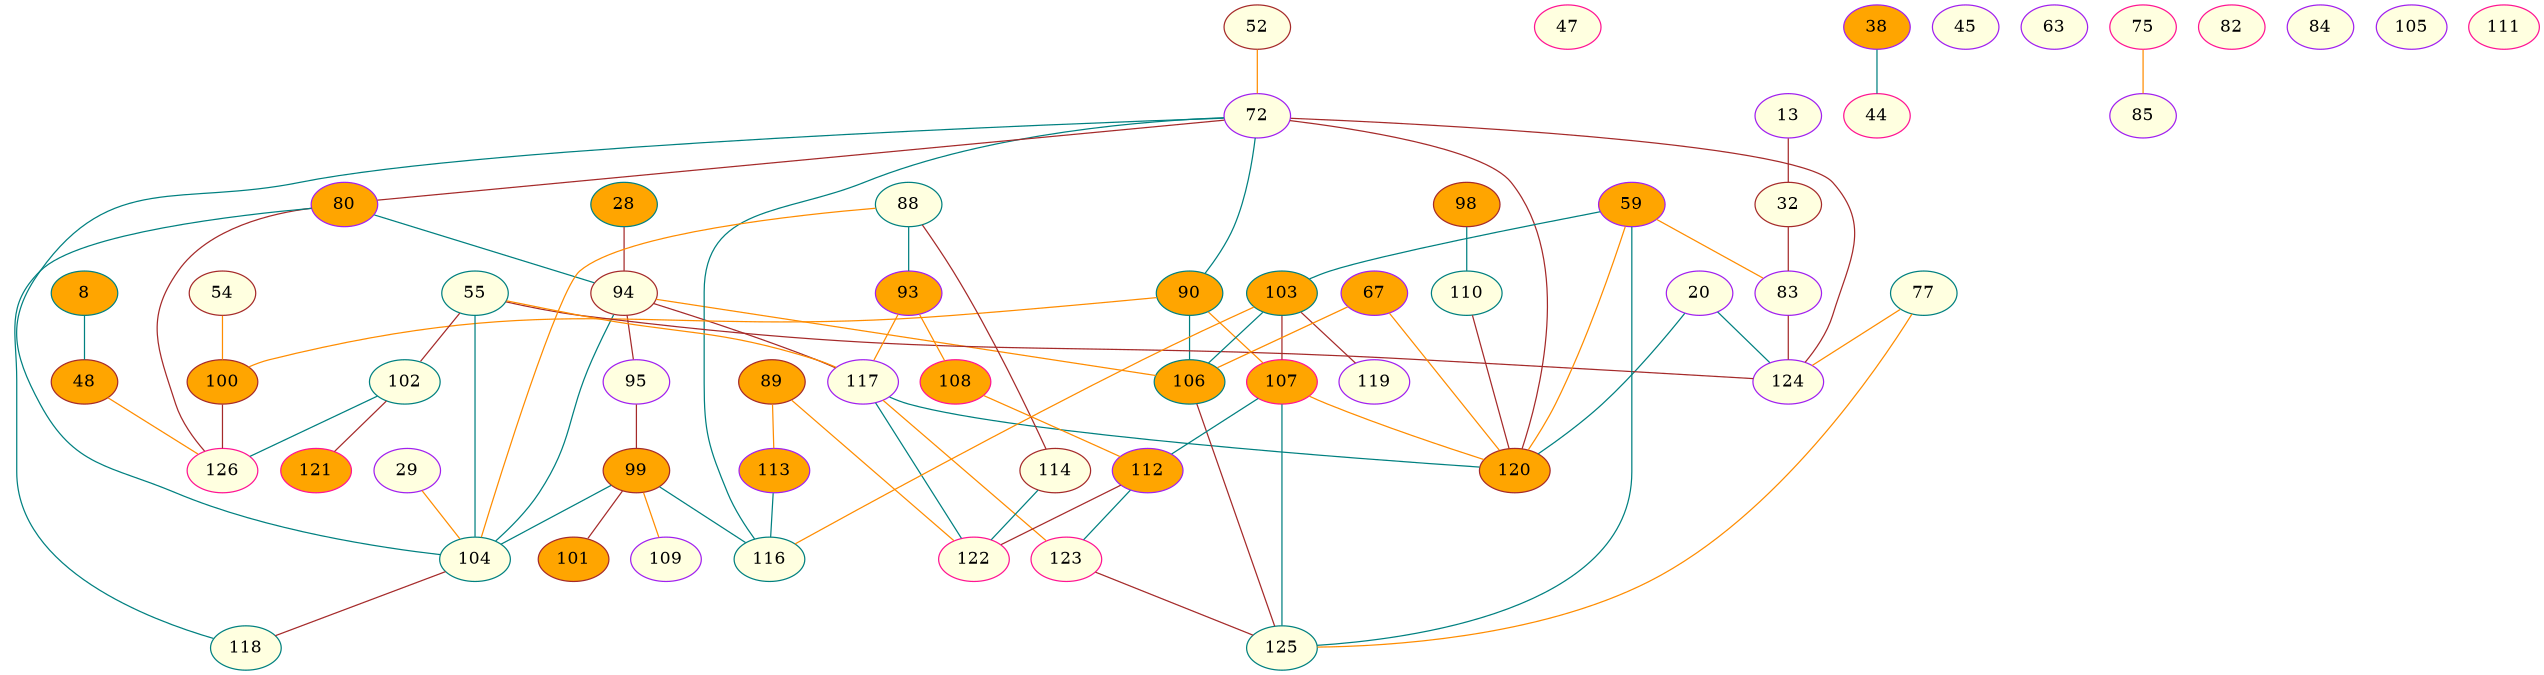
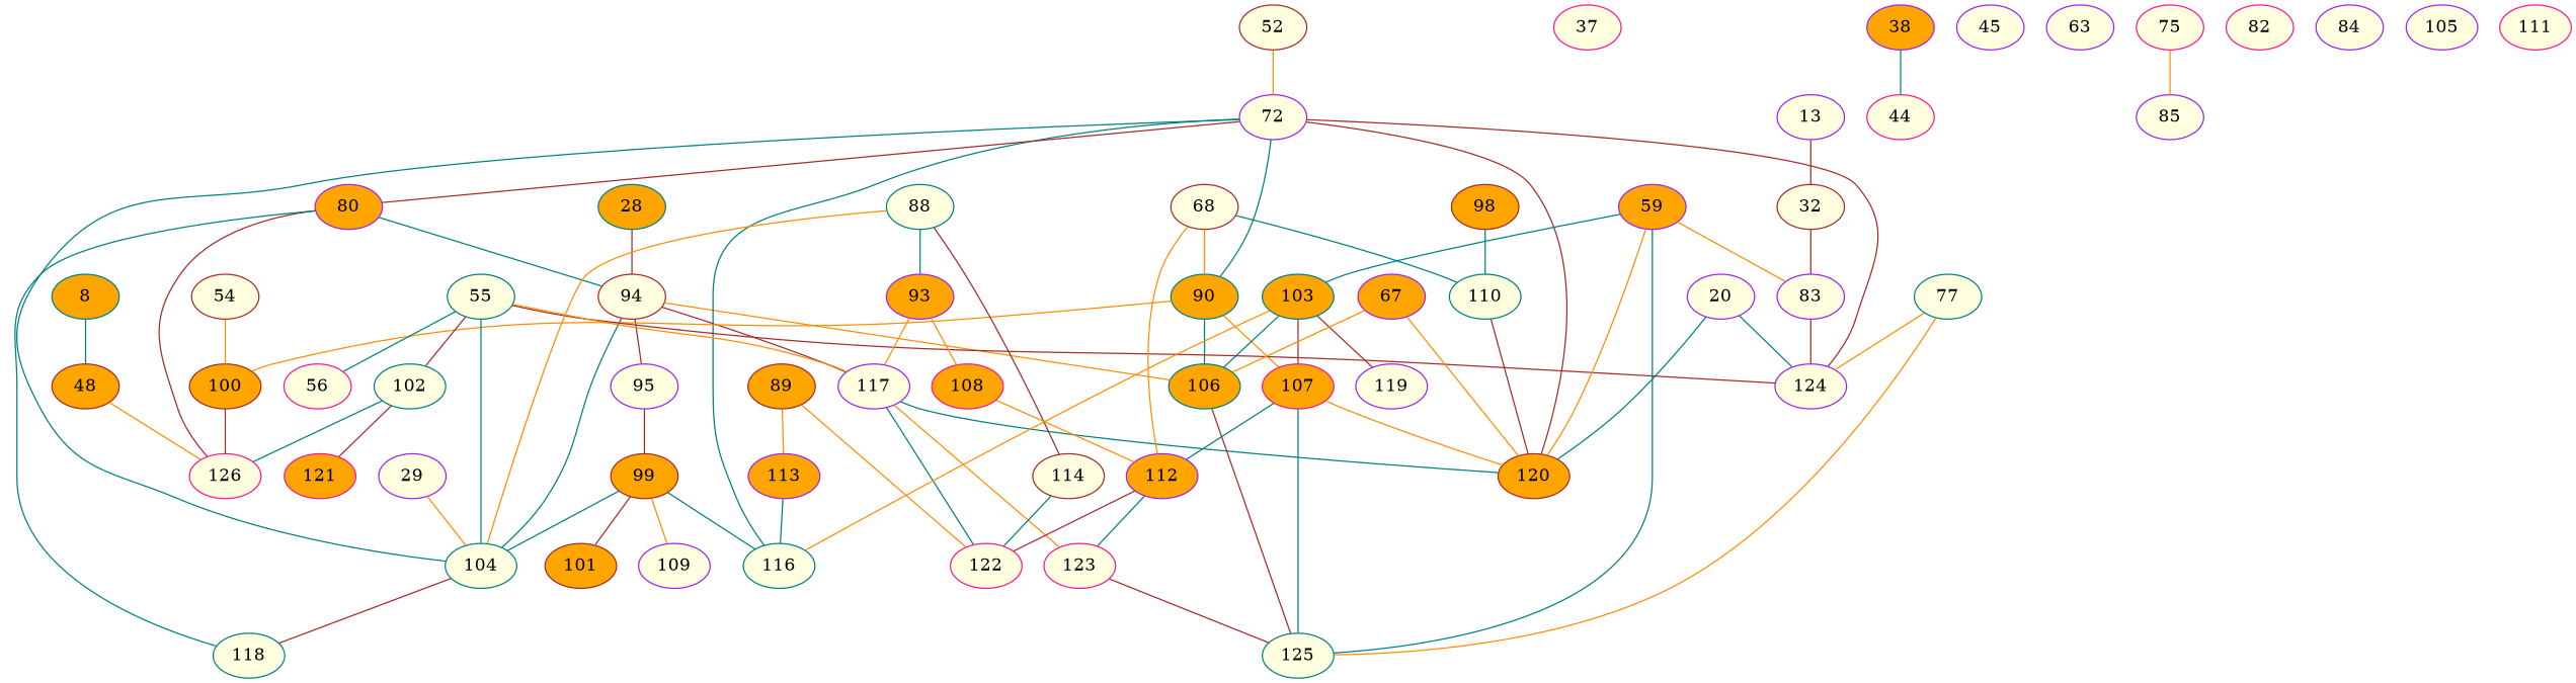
  graph {
    node [color=purple fillcolor=lightyellow style=filled]
    edge [color=teal]
    8 [color=teal fillcolor=orange]
    48 [color=brown fillcolor=orange]
    126 [color=deeppink]
    32 [color=brown]
    13
    83
    122 [color=deeppink super="+22+79"]
    120 [color=brown fillcolor=orange super="+33+73"]
    20
    124 [super="+58"]
    94 [color=brown super="+91"]
    104 [color=teal super="+51+96"]
    117 [super="+19+21+31+65"]
    106 [color=teal fillcolor=orange super="+5+18+43+70+87"]
    95 [super="+46"]
    28 [color=teal fillcolor=orange]
    118 [color=teal]
    29
-   37 [color=deeppink label=47]
+   37 [color=deeppink]
    38 [fillcolor=orange]
    44 [color=deeppink]
    45
    72 [super="+30"]
    90 [color=teal fillcolor=orange super="+7"]
    116 [color=teal super="+81+78"]
    80 [fillcolor=orange super="+49"]
    52 [color=brown]
    100 [color=brown fillcolor=orange super="+35"]
    54 [color=brown]
    55 [color=teal]
+   56 [color=deeppink]
    102 [color=teal]
    121 [color=deeppink fillcolor=orange]
    123 [color=deeppink super="+14"]
    59 [fillcolor=orange super="+50"]
    103 [color=teal fillcolor=orange super="+71"]
    125 [color=teal super="+60+69"]
    107 [color=deeppink fillcolor=orange]
    119
    63
    67 [fillcolor=orange]
+   68 [color=brown super="+17+23"]
    110 [color=teal super="+2"]
    112 [fillcolor=orange super="+15+27+47+86"]
    75 [color=deeppink]
    85
    77 [color=teal]
    82 [color=deeppink]
    84
    88 [color=teal super="+74"]
    93 [fillcolor=orange super="+40"]
    114 [color=brown super="+97+66+62"]
    108 [color=deeppink fillcolor=orange]
    113 [fillcolor=orange super="+61"]
    89 [color=brown fillcolor=orange]
    99 [color=brown fillcolor=orange super="+76"]
    101 [color=brown fillcolor=orange]
    109
    98 [color=brown fillcolor=orange]
    105
    111 [color=deeppink]
    8 -- 48
    48 -- 126 [color=darkorange]
    32 -- 83 [color=brown]
    13 -- 32 [color=brown]
    83 -- 124 [color=brown weight=2]
    20 -- 120
    20 -- 124
    94 -- 104 [weight=2]
    94 -- 117 [color=brown]
    94 -- 106 [color=darkorange]
    94 -- 95 [color=brown]
    104 -- 118 [color=brown]
    117 -- 122
    117 -- 120
    117 -- 123 [color=darkorange weight=2]
    106 -- 125 [color=brown]
    95 -- 99 [color=brown]
    28 -- 94 [color=brown]
    29 -- 104 [color=darkorange]
    38 -- 44
    72 -- 120 [color=brown weight=2]
    72 -- 124 [color=brown]
    72 -- 104
    72 -- 90
    72 -- 116
    72 -- 80 [color=brown]
    90 -- 106
    90 -- 100 [color=darkorange]
    90 -- 107 [color=darkorange]
    80 -- 126 [color=brown]
    80 -- 94
    80 -- 118
    52 -- 72 [color=darkorange]
    100 -- 126 [color=brown weight=2]
    54 -- 100 [color=darkorange]
    55 -- 124 [color=brown]
    55 -- 104 [weight=3]
    55 -- 117 [color=darkorange weight=2]
+   55 -- 56
    55 -- 102 [color=brown]
    102 -- 126
    102 -- 121 [color=brown]
    123 -- 125 [color=brown]
    59 -- 83 [color=darkorange weight=2]
    59 -- 120 [color=darkorange]
    59 -- 103
    59 -- 125
    103 -- 106
    103 -- 116 [color=darkorange]
    103 -- 107 [color=brown]
    103 -- 119 [color=brown]
    107 -- 120 [color=darkorange]
    107 -- 125
    107 -- 112
    67 -- 120 [color=darkorange]
    67 -- 106 [color=darkorange]
+   68 -- 90 [color=darkorange weight=2]
+   68 -- 110
+   68 -- 112 [color=darkorange]
    110 -- 120 [color=brown]
    112 -- 122 [color=brown]
    112 -- 123
    75 -- 85 [color=darkorange]
    77 -- 124 [color=darkorange]
    77 -- 125 [color=darkorange]
    88 -- 104 [color=darkorange]
    88 -- 93
    88 -- 114 [color=brown]
    93 -- 117 [color=darkorange]
    93 -- 108 [color=darkorange]
    114 -- 122
    108 -- 112 [color=darkorange]
    113 -- 116
    89 -- 122 [color=darkorange]
    89 -- 113 [color=darkorange]
    99 -- 104
    99 -- 116
    99 -- 101 [color=brown]
    99 -- 109 [color=darkorange]
    98 -- 110
  }
